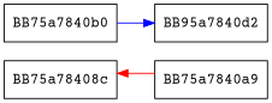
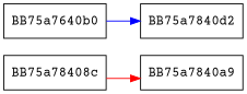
  digraph {
    fontname="Courier Prime"
    rankdir=LR
    splines=ortho
    node [fontname="Courier Prime" shape=box]
    edge [fontname="Courier Prime"]
    BB75a78408c
    BB75a7840a9
-   BB75a7840b0
-   BB75a7840d2 [label=BB95a7840d2]
-   BB75a7840a9 -> BB75a78408c [color=red]
+   BB75a7840b0 [label=BB75a7640b0]
+   BB75a7840d2
+   BB75a78408c -> BB75a7840a9 [color=red]
    BB75a7840b0 -> BB75a7840d2 [color=blue]
  }
